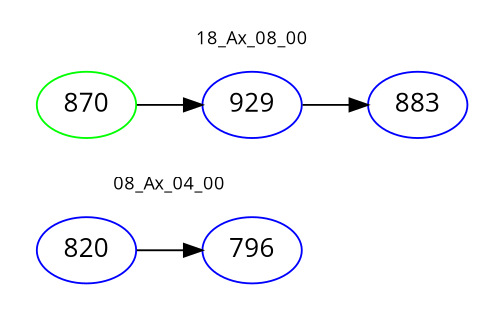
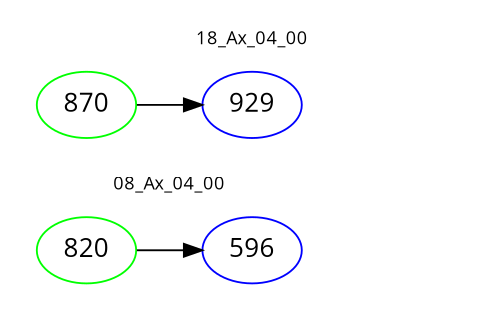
  digraph {
    fontname="Open Sans"
    rankdir=LR
    node [color=blue fontname="Open Sans"]
    edge [color=black fontname="Open Sans"]
-   n1 [label=820]
-   n2 [label=796]
+   n1 [color=green label=820]
+   n2 [label=596]
    n3 [color=green label=870]
    n4 [label=929]
-   n5 [label=883]
    subgraph cluster_1 {
      color=white
      fontsize=10
      label="08_Ax_04_00"
      n1
      n2
    }
    subgraph cluster_2 {
      color=white
      fontsize=10
-     label="18_Ax_08_00"
+     label="18_Ax_04_00"
      n3
      n4
-     n5
    }
    n1 -> n2
    n3 -> n4
-   n4 -> n5
  }
